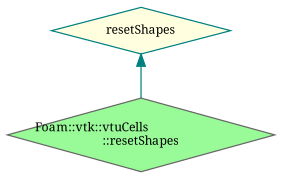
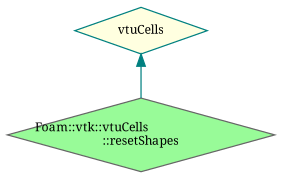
  digraph {
    rankdir=TB
    fontname="Noto Serif"
    node [fontname="Noto Serif" fontsize=10 shape=diamond style=filled]
-   n1 [color=teal fillcolor=lightyellow fontcolor=black height=0.2 label=resetShapes width=0.4]
+   n1 [color=teal fillcolor=lightyellow fontcolor=black height=0.2 label=vtuCells width=0.4]
    n2 [color=gray40 fillcolor=palegreen height=0.2 label="Foam::vtk::vtuCells\l::resetShapes" width=0.4]
    n1 -> n2 [color=teal dir=back fontname="Noto Serif" fontsize=10 labelfontname=Helvetica labelfontsize=10 style=solid]
  }
